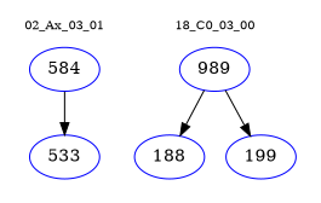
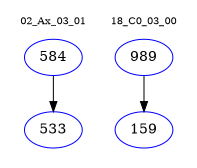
  digraph {
    node [color=blue]
    edge [color=black]
    n1 [label=584]
    n2 [label=533]
    n3 [label=989]
-   n4 [label=188]
-   n5 [label=199]
+   n5 [label=159]
    subgraph cluster_1 {
      color=white
      fontsize=10
      label="02_Ax_03_01"
      n1
      n2
    }
    subgraph cluster_2 {
      color=white
      fontsize=10
      label="18_C0_03_00"
      n3
-     n4
      n5
    }
    n1 -> n2
-   n3 -> n4
    n3 -> n5
  }
